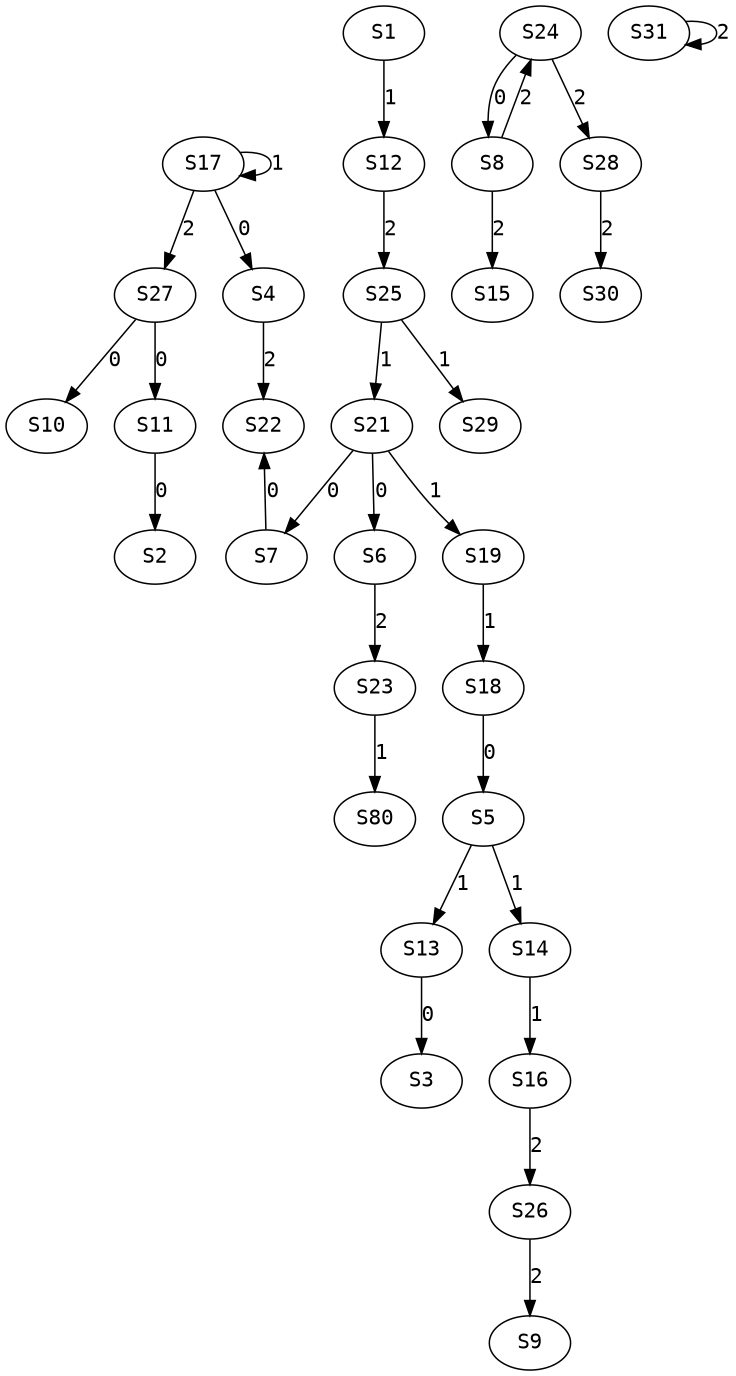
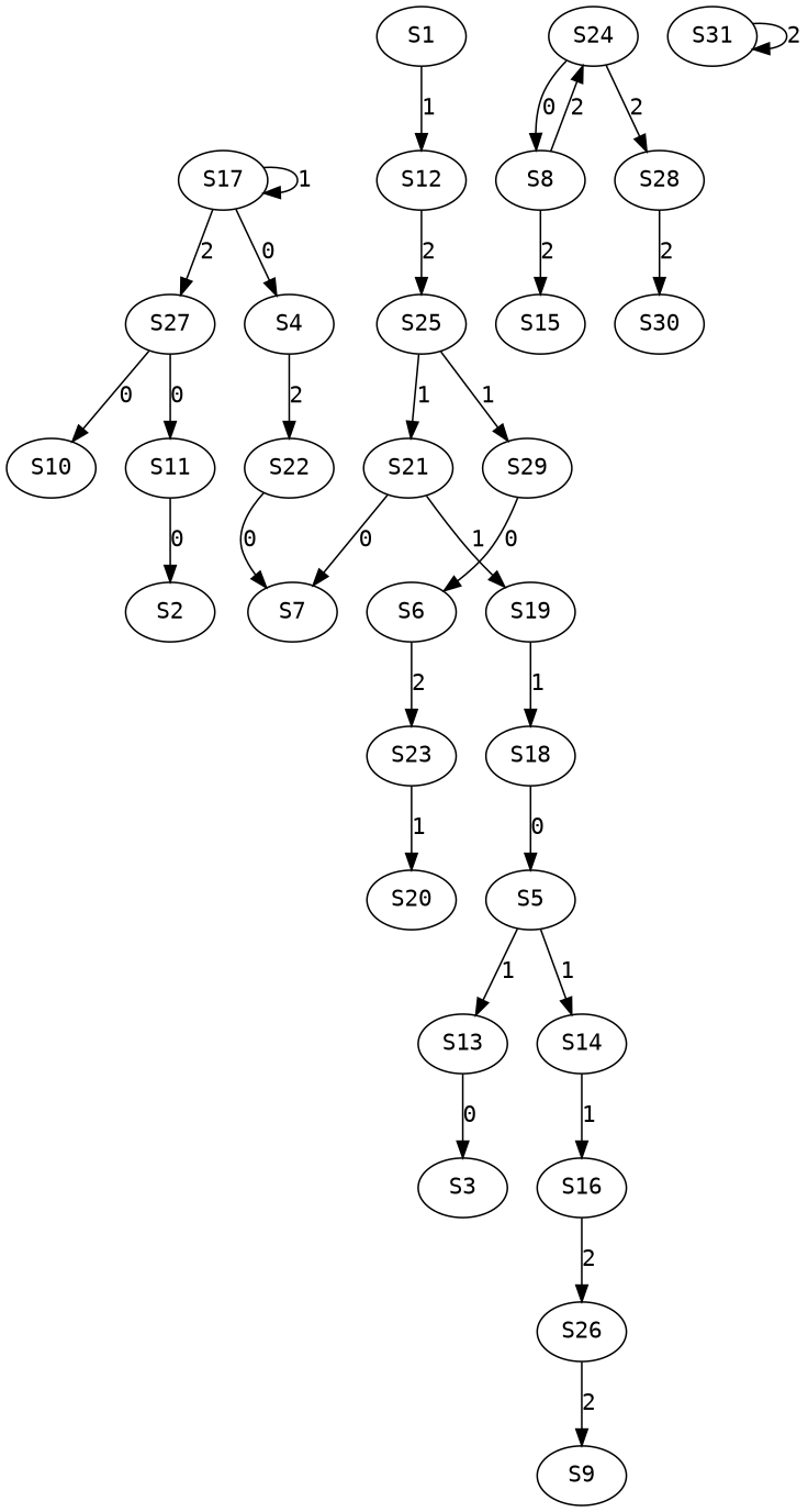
  strict digraph {
    fontname="DejaVu Sans Mono"
    node [fontname="DejaVu Sans Mono"]
    edge [fontname="DejaVu Sans Mono"]
    S11
    S2
    S13
    S3
    S17
    S4
    S27
    S22
    S10
    S7
    S18
    S5
    S14
    S16
    S21
    S6
    S19
    S23
-   S20 [label=S80]
+   S20
    S24
    S8
    S28
    S15
    S30
    S26
    S9
    S1
    S12
    S25
    S29
    S31
    S11 -> S2 [label=0]
    S13 -> S3 [label=0]
    S17 -> S17 [label=1]
    S17 -> S4 [label=0]
    S17 -> S27 [label=2]
    S4 -> S22 [label=2]
    S27 -> S11 [label=0]
    S27 -> S10 [label=0]
-   S7 -> S22 [label=0]
+   S22 -> S7 [label=0]
    S18 -> S5 [label=0]
    S5 -> S13 [label=1]
    S5 -> S14 [label=1]
    S14 -> S16 [label=1]
    S16 -> S26 [label=2]
    S21 -> S7 [label=0]
-   S21 -> S6 [label=0]
+   S29 -> S6 [label=0]
    S21 -> S19 [label=1]
    S6 -> S23 [label=2]
    S19 -> S18 [label=1]
    S23 -> S20 [label=1]
    S24 -> S8 [label=0]
    S24 -> S28 [label=2]
    S8 -> S24 [label=2]
    S8 -> S15 [label=2]
    S28 -> S30 [label=2]
    S26 -> S9 [label=2]
    S1 -> S12 [label=1]
    S12 -> S25 [label=2]
    S25 -> S21 [label=1]
    S25 -> S29 [label=1]
    S31 -> S31 [label=2]
  }
